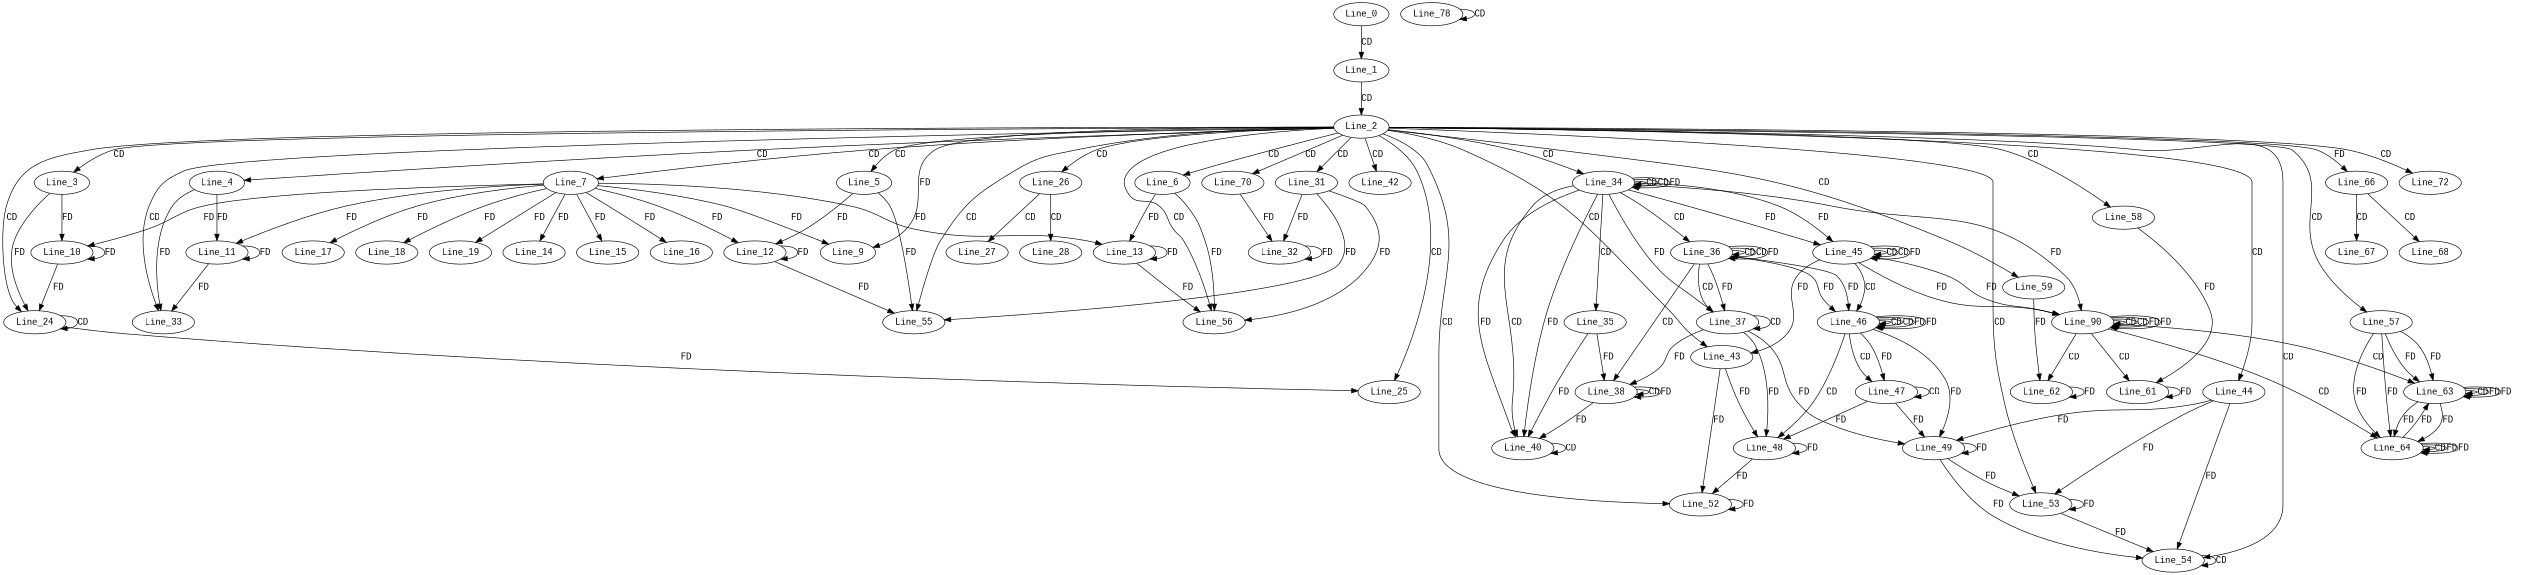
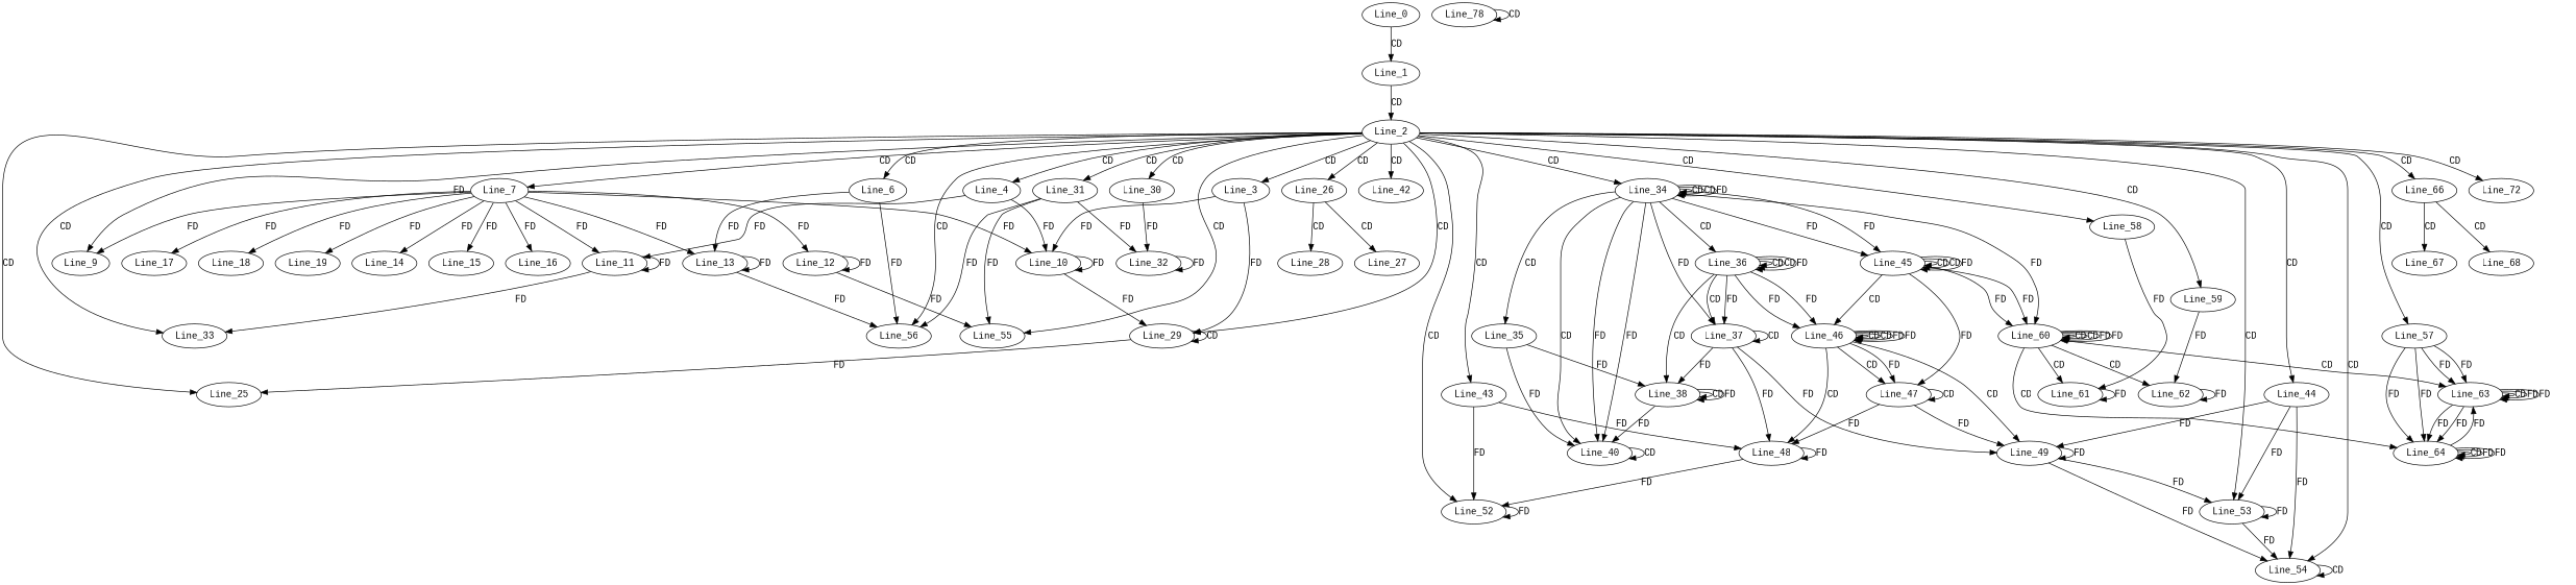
  digraph {
    fontname="Liberation Mono"
    node [fontname="Liberation Mono"]
    edge [fontname="Liberation Mono"]
    Line_0
    Line_1
    Line_2
    Line_3
    Line_4
-   Line_5
    Line_6
    Line_7
    Line_9
-   Line_24
+   Line_24 [label=Line_29]
    Line_25
    Line_26
-   Line_30 [label=Line_70]
+   Line_30
    Line_31
    Line_33
    Line_34
    Line_42
    Line_43
    Line_44
    Line_52
    Line_53
    Line_54
    Line_55
    Line_56
    Line_57
    Line_58
    Line_59
    Line_66
    Line_72
    Line_10
    Line_11
    Line_12
    Line_13
    Line_14
    Line_15
    Line_16
    Line_17
    Line_18
    Line_19
    Line_27
    Line_28
    Line_32
    Line_35
    Line_36
    Line_37
    Line_40
    Line_45
-   Line_60 [label=Line_90]
+   Line_60
    Line_48
    Line_49
    Line_63
    Line_64
    Line_61
    Line_62
    Line_67
    Line_68
    Line_38
    Line_46
    Line_47
    n60 [label=Line_78]
    Line_0 -> Line_1 [label=CD]
    Line_1 -> Line_2 [label=CD]
    Line_2 -> Line_3 [label=CD]
    Line_2 -> Line_4 [label=CD]
-   Line_2 -> Line_5 [label=CD]
    Line_2 -> Line_6 [label=CD]
    Line_2 -> Line_7 [label=CD]
    Line_2 -> Line_9 [label=FD]
    Line_2 -> Line_24 [label=CD]
    Line_2 -> Line_25 [label=CD]
    Line_2 -> Line_26 [label=CD]
    Line_2 -> Line_30 [label=CD]
    Line_2 -> Line_31 [label=CD]
    Line_2 -> Line_33 [label=CD]
    Line_2 -> Line_34 [label=CD]
    Line_2 -> Line_42 [label=CD]
    Line_2 -> Line_43 [label=CD]
    Line_2 -> Line_44 [label=CD]
    Line_2 -> Line_52 [label=CD]
    Line_2 -> Line_53 [label=CD]
    Line_2 -> Line_54 [label=CD]
    Line_2 -> Line_55 [label=CD]
    Line_2 -> Line_56 [label=CD]
    Line_2 -> Line_57 [label=CD]
    Line_2 -> Line_58 [label=CD]
    Line_2 -> Line_59 [label=CD]
-   Line_2 -> Line_66 [label=FD]
+   Line_2 -> Line_66 [label=CD]
    Line_2 -> Line_72 [label=CD]
    Line_3 -> Line_24 [label=FD]
    Line_3 -> Line_10 [label=FD]
-   Line_4 -> Line_33 [label=FD]
+   Line_4 -> Line_10 [label=FD]
    Line_4 -> Line_11 [label=FD]
-   Line_5 -> Line_55 [label=FD]
-   Line_5 -> Line_12 [label=FD]
    Line_6 -> Line_56 [label=FD]
    Line_6 -> Line_13 [label=FD]
    Line_7 -> Line_9 [label=FD]
    Line_7 -> Line_10 [label=FD]
    Line_7 -> Line_11 [label=FD]
    Line_7 -> Line_12 [label=FD]
    Line_7 -> Line_13 [label=FD]
    Line_7 -> Line_14 [label=FD]
    Line_7 -> Line_15 [label=FD]
    Line_7 -> Line_16 [label=FD]
    Line_7 -> Line_17 [label=FD]
    Line_7 -> Line_18 [label=FD]
    Line_7 -> Line_19 [label=FD]
    Line_24 -> Line_24 [label=CD]
    Line_24 -> Line_25 [label=FD]
    Line_26 -> Line_27 [label=CD]
    Line_26 -> Line_28 [label=CD]
    Line_30 -> Line_32 [label=FD]
    Line_31 -> Line_55 [label=FD]
    Line_31 -> Line_56 [label=FD]
    Line_31 -> Line_32 [label=FD]
    Line_34 -> Line_34 [label=CD]
    Line_34 -> Line_34 [label=CD]
    Line_34 -> Line_34 [label=FD]
    Line_34 -> Line_35 [label=CD]
    Line_34 -> Line_36 [label=CD]
    Line_34 -> Line_37 [label=FD]
    Line_34 -> Line_40 [label=CD]
    Line_34 -> Line_40 [label=FD]
    Line_34 -> Line_40 [label=FD]
    Line_34 -> Line_45 [label=FD]
    Line_34 -> Line_45 [label=FD]
    Line_34 -> Line_60 [label=FD]
    Line_43 -> Line_52 [label=FD]
    Line_43 -> Line_48 [label=FD]
    Line_44 -> Line_53 [label=FD]
    Line_44 -> Line_54 [label=FD]
    Line_44 -> Line_49 [label=FD]
    Line_52 -> Line_52 [label=FD]
    Line_53 -> Line_53 [label=FD]
    Line_53 -> Line_54 [label=FD]
    Line_54 -> Line_54 [label=CD]
    Line_57 -> Line_63 [label=FD]
    Line_57 -> Line_63 [label=FD]
    Line_57 -> Line_64 [label=FD]
    Line_57 -> Line_64 [label=FD]
    Line_58 -> Line_61 [label=FD]
    Line_59 -> Line_62 [label=FD]
    Line_66 -> Line_67 [label=CD]
    Line_66 -> Line_68 [label=CD]
    Line_10 -> Line_24 [label=FD]
    Line_10 -> Line_10 [label=FD]
    Line_11 -> Line_33 [label=FD]
    Line_11 -> Line_11 [label=FD]
    Line_12 -> Line_55 [label=FD]
    Line_12 -> Line_12 [label=FD]
    Line_13 -> Line_56 [label=FD]
    Line_13 -> Line_13 [label=FD]
    Line_32 -> Line_32 [label=FD]
    Line_35 -> Line_40 [label=FD]
    Line_35 -> Line_38 [label=FD]
    Line_36 -> Line_36 [label=CD]
    Line_36 -> Line_36 [label=CD]
    Line_36 -> Line_36 [label=FD]
    Line_36 -> Line_37 [label=CD]
    Line_36 -> Line_37 [label=FD]
    Line_36 -> Line_38 [label=CD]
    Line_36 -> Line_46 [label=FD]
    Line_36 -> Line_46 [label=FD]
    Line_37 -> Line_37 [label=CD]
    Line_37 -> Line_48 [label=FD]
    Line_37 -> Line_49 [label=FD]
    Line_37 -> Line_38 [label=FD]
    Line_40 -> Line_40 [label=CD]
    Line_45 -> Line_45 [label=CD]
    Line_45 -> Line_45 [label=CD]
    Line_45 -> Line_45 [label=FD]
    Line_45 -> Line_60 [label=FD]
    Line_45 -> Line_60 [label=FD]
    Line_45 -> Line_46 [label=CD]
-   Line_45 -> Line_43 [label=FD]
+   Line_45 -> Line_47 [label=FD]
    Line_60 -> Line_60 [label=CD]
    Line_60 -> Line_60 [label=CD]
    Line_60 -> Line_60 [label=FD]
    Line_60 -> Line_60 [label=FD]
    Line_60 -> Line_63 [label=CD]
    Line_60 -> Line_64 [label=CD]
    Line_60 -> Line_61 [label=CD]
    Line_60 -> Line_62 [label=CD]
    Line_48 -> Line_52 [label=FD]
    Line_48 -> Line_48 [label=FD]
    Line_49 -> Line_53 [label=FD]
    Line_49 -> Line_54 [label=FD]
    Line_49 -> Line_49 [label=FD]
    Line_63 -> Line_63 [label=CD]
    Line_63 -> Line_63 [label=FD]
    Line_63 -> Line_63 [label=FD]
    Line_63 -> Line_64 [label=FD]
    Line_63 -> Line_64 [label=FD]
    Line_64 -> Line_63 [label=FD]
    Line_64 -> Line_64 [label=CD]
    Line_64 -> Line_64 [label=FD]
    Line_64 -> Line_64 [label=FD]
    Line_61 -> Line_61 [label=FD]
    Line_62 -> Line_62 [label=FD]
    Line_38 -> Line_40 [label=FD]
    Line_38 -> Line_38 [label=CD]
    Line_38 -> Line_38 [label=FD]
    Line_46 -> Line_48 [label=CD]
-   Line_46 -> Line_49 [label=FD]
+   Line_46 -> Line_49 [label=CD]
    Line_46 -> Line_46 [label=CD]
    Line_46 -> Line_46 [label=CD]
    Line_46 -> Line_46 [label=FD]
    Line_46 -> Line_46 [label=FD]
    Line_46 -> Line_47 [label=CD]
    Line_46 -> Line_47 [label=FD]
    Line_47 -> Line_48 [label=FD]
    Line_47 -> Line_49 [label=FD]
    Line_47 -> Line_47 [label=CD]
    n60 -> n60 [label=CD]
  }
